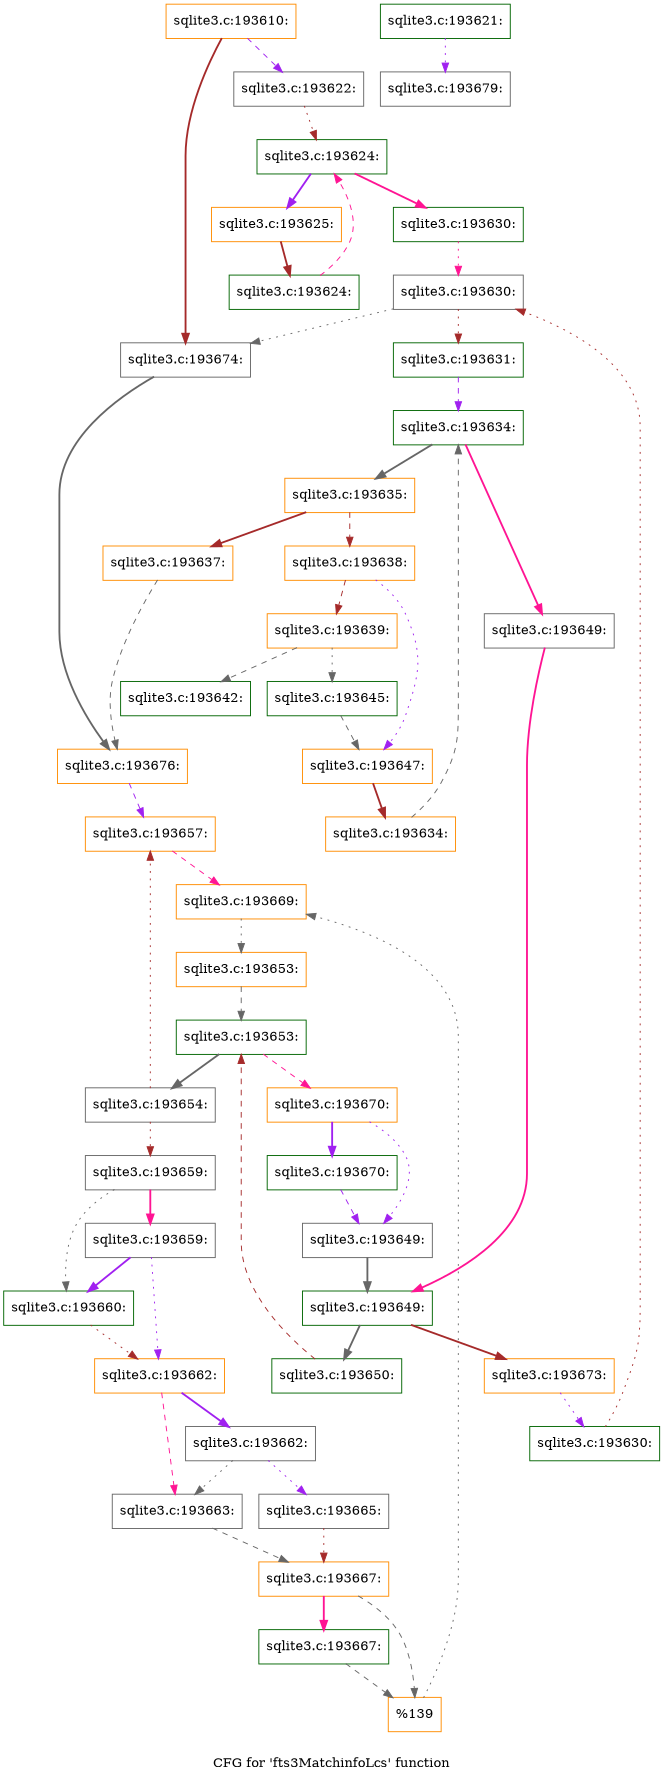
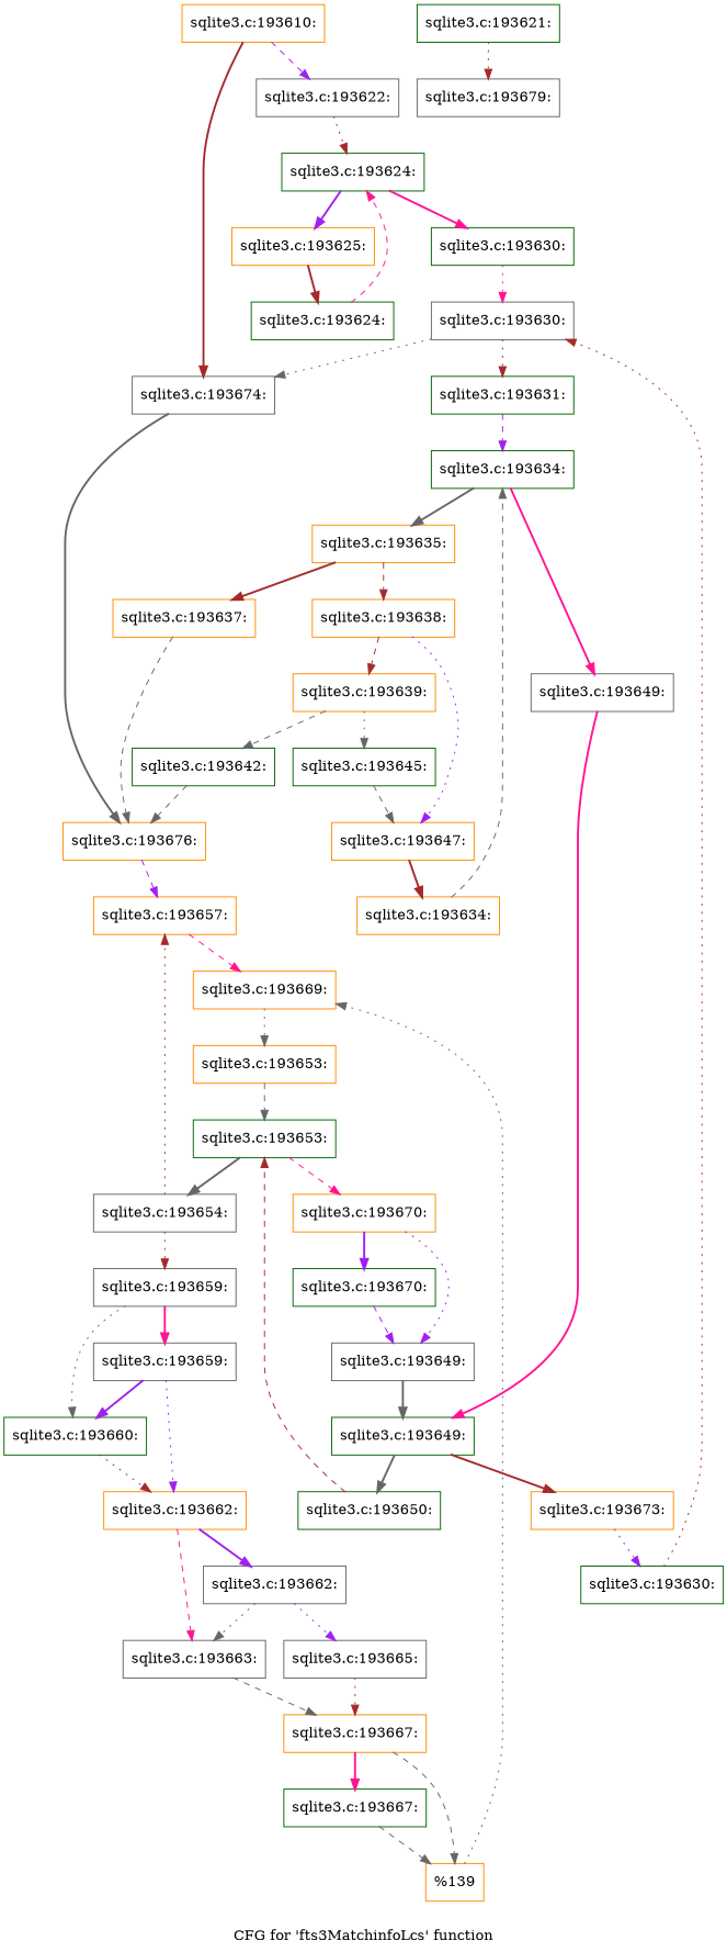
  digraph {
    label="CFG for 'fts3MatchinfoLcs' function"
    node [color=darkorange shape=record]
    edge [color=gray40 style=dashed]
    n1 [label="{sqlite3.c:193610:}"]
    n2 [color=gray40 label="{sqlite3.c:193622:}"]
    n3 [color=gray40 label="{sqlite3.c:193674:}"]
    n4 [color=darkgreen label="{sqlite3.c:193624:}"]
    n5 [color=darkgreen label="{sqlite3.c:193621:}"]
    n6 [color=gray40 label="{sqlite3.c:193679:}"]
    n7 [label="{sqlite3.c:193625:}"]
    n8 [color=darkgreen label="{sqlite3.c:193630:}"]
    n9 [color=darkgreen label="{sqlite3.c:193624:}"]
    n10 [color=gray40 label="{sqlite3.c:193630:}"]
    n11 [color=darkgreen label="{sqlite3.c:193631:}"]
    n12 [color=darkgreen label="{sqlite3.c:193634:}"]
    n13 [label="{sqlite3.c:193676:}"]
    n14 [label="{sqlite3.c:193635:}"]
    n15 [color=gray40 label="{sqlite3.c:193649:}"]
    n16 [label="{sqlite3.c:193657:}"]
    n17 [label="{sqlite3.c:193637:}"]
    n18 [label="{sqlite3.c:193638:}"]
    n19 [color=darkgreen label="{sqlite3.c:193649:}"]
    n20 [label="{sqlite3.c:193639:}"]
    n21 [label="{sqlite3.c:193647:}"]
    n22 [color=darkgreen label="{sqlite3.c:193650:}"]
    n23 [label="{sqlite3.c:193673:}"]
    n24 [color=darkgreen label="{sqlite3.c:193642:}"]
    n25 [color=darkgreen label="{sqlite3.c:193645:}"]
    n26 [label="{sqlite3.c:193634:}"]
    n27 [color=darkgreen label="{sqlite3.c:193653:}"]
    n28 [color=darkgreen label="{sqlite3.c:193630:}"]
    n29 [color=gray40 label="{sqlite3.c:193654:}"]
    n30 [label="{sqlite3.c:193670:}"]
    n31 [color=gray40 label="{sqlite3.c:193659:}"]
    n32 [color=darkgreen label="{sqlite3.c:193670:}"]
    n33 [color=gray40 label="{sqlite3.c:193649:}"]
    n34 [label="{sqlite3.c:193669:}"]
    n35 [color=darkgreen label="{sqlite3.c:193660:}"]
    n36 [color=gray40 label="{sqlite3.c:193659:}"]
    n37 [label="{sqlite3.c:193653:}"]
    n38 [label="{sqlite3.c:193662:}"]
    n39 [color=gray40 label="{sqlite3.c:193663:}"]
    n40 [color=gray40 label="{sqlite3.c:193662:}"]
    n41 [label="{sqlite3.c:193667:}"]
    n42 [color=gray40 label="{sqlite3.c:193665:}"]
    n43 [color=darkgreen label="{sqlite3.c:193667:}"]
    n44 [label="{%139}"]
    n1 -> n2 [color=purple]
    n1 -> n3 [color=brown style=bold]
    n2 -> n4 [color=brown style=dotted]
    n3 -> n13 [style=bold]
    n4 -> n7 [color=purple style=bold]
    n4 -> n8 [color=deeppink style=bold]
-   n5 -> n6 [color=purple style=dotted]
+   n5 -> n6 [color=brown style=dotted]
    n7 -> n9 [color=brown style=bold]
    n8 -> n10 [color=deeppink style=dotted]
    n9 -> n4 [color=deeppink]
    n10 -> n3 [style=dotted]
    n10 -> n11 [color=brown style=dotted]
    n11 -> n12 [color=purple]
    n12 -> n14 [style=bold]
    n12 -> n15 [color=deeppink style=bold]
    n13 -> n16 [color=purple]
    n14 -> n17 [color=brown style=bold]
    n14 -> n18 [color=brown]
    n15 -> n19 [color=deeppink style=bold]
    n16 -> n34 [color=deeppink]
    n17 -> n13
    n18 -> n20 [color=brown]
    n18 -> n21 [color=purple style=dotted]
    n19 -> n22 [style=bold]
    n19 -> n23 [color=brown style=bold]
    n20 -> n24
    n20 -> n25 [style=dotted]
    n21 -> n26 [color=brown style=bold]
    n22 -> n27 [color=brown]
    n23 -> n28 [color=purple style=dotted]
+   n24 -> n13
    n25 -> n21
    n26 -> n12
    n27 -> n29 [style=bold]
    n27 -> n30 [color=deeppink]
    n28 -> n10 [color=brown style=dotted]
    n29 -> n16 [color=brown style=dotted]
    n29 -> n31 [color=brown style=dotted]
    n30 -> n32 [color=purple style=bold]
    n30 -> n33 [color=purple style=dotted]
    n31 -> n35 [style=dotted]
    n31 -> n36 [color=deeppink style=bold]
    n32 -> n33 [color=purple]
    n33 -> n19 [style=bold]
    n34 -> n37 [style=dotted]
    n35 -> n38 [color=brown style=dotted]
    n36 -> n35 [color=purple style=bold]
    n36 -> n38 [color=purple style=dotted]
    n37 -> n27
    n38 -> n39 [color=deeppink]
    n38 -> n40 [color=purple style=bold]
    n39 -> n41
    n40 -> n39 [style=dotted]
    n40 -> n42 [color=purple style=dotted]
    n41 -> n43 [color=deeppink style=bold]
    n41 -> n44
    n42 -> n41 [color=brown style=dotted]
    n43 -> n44
    n44 -> n34 [style=dotted]
  }
